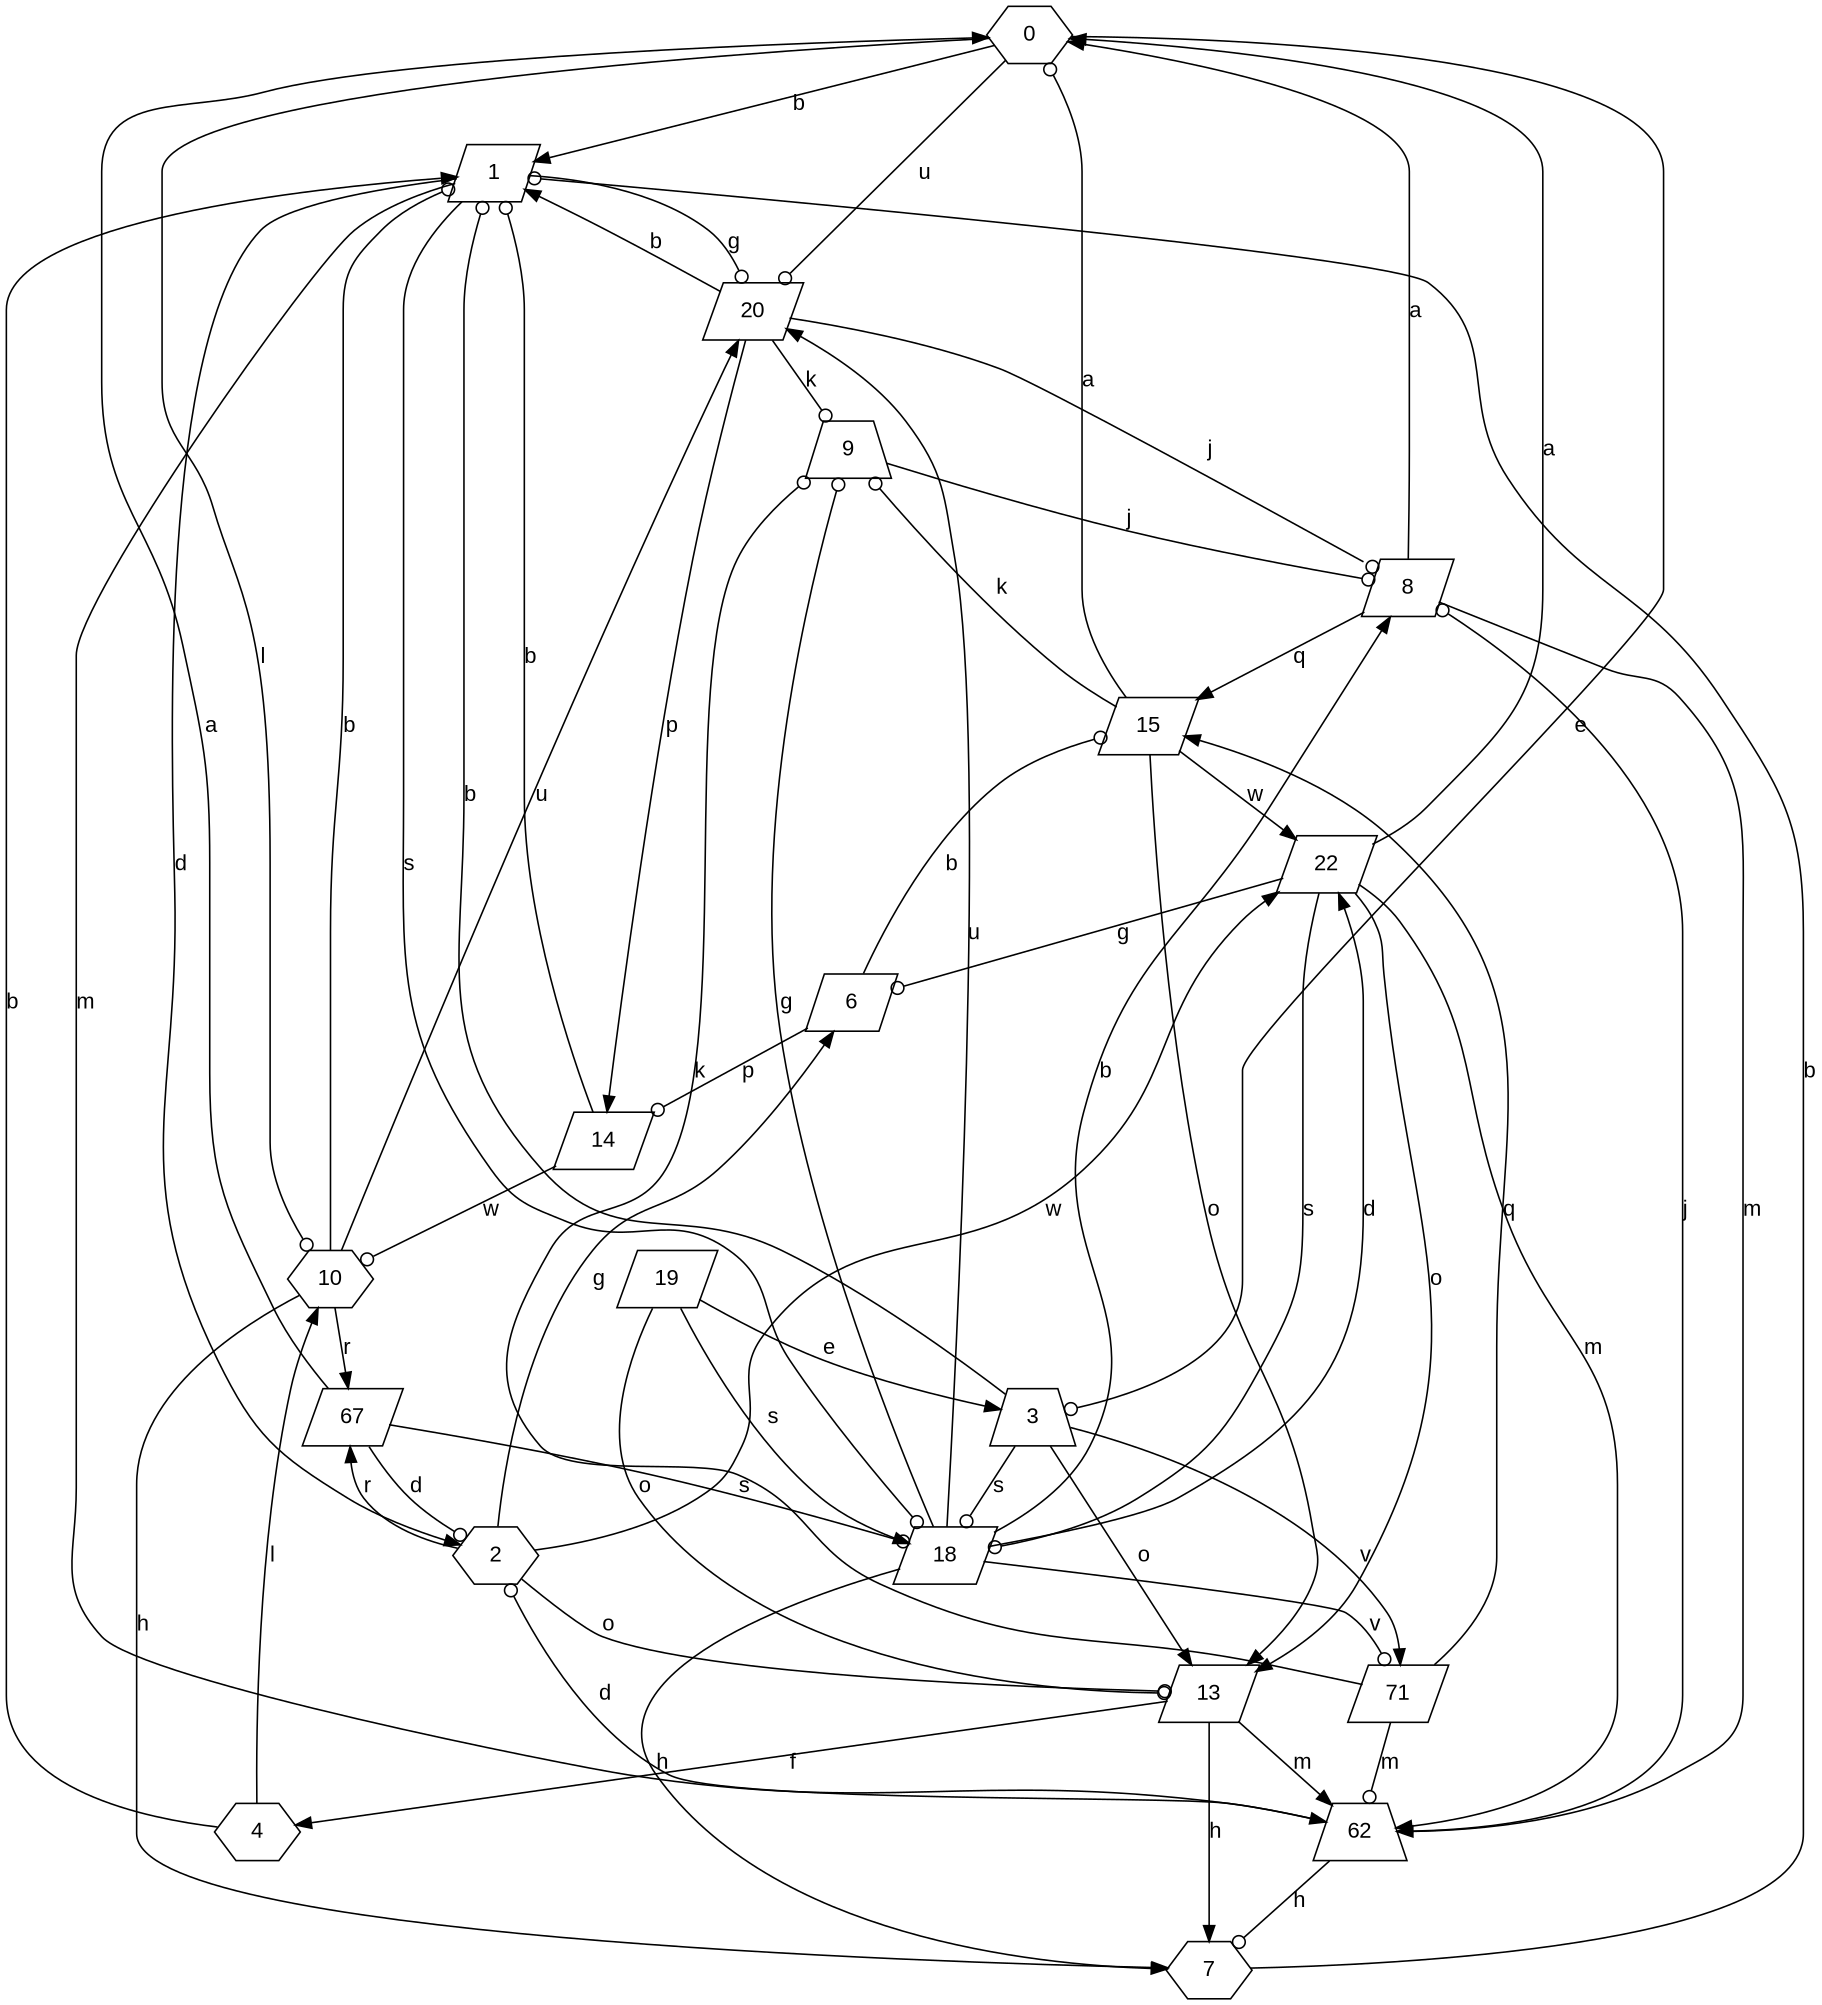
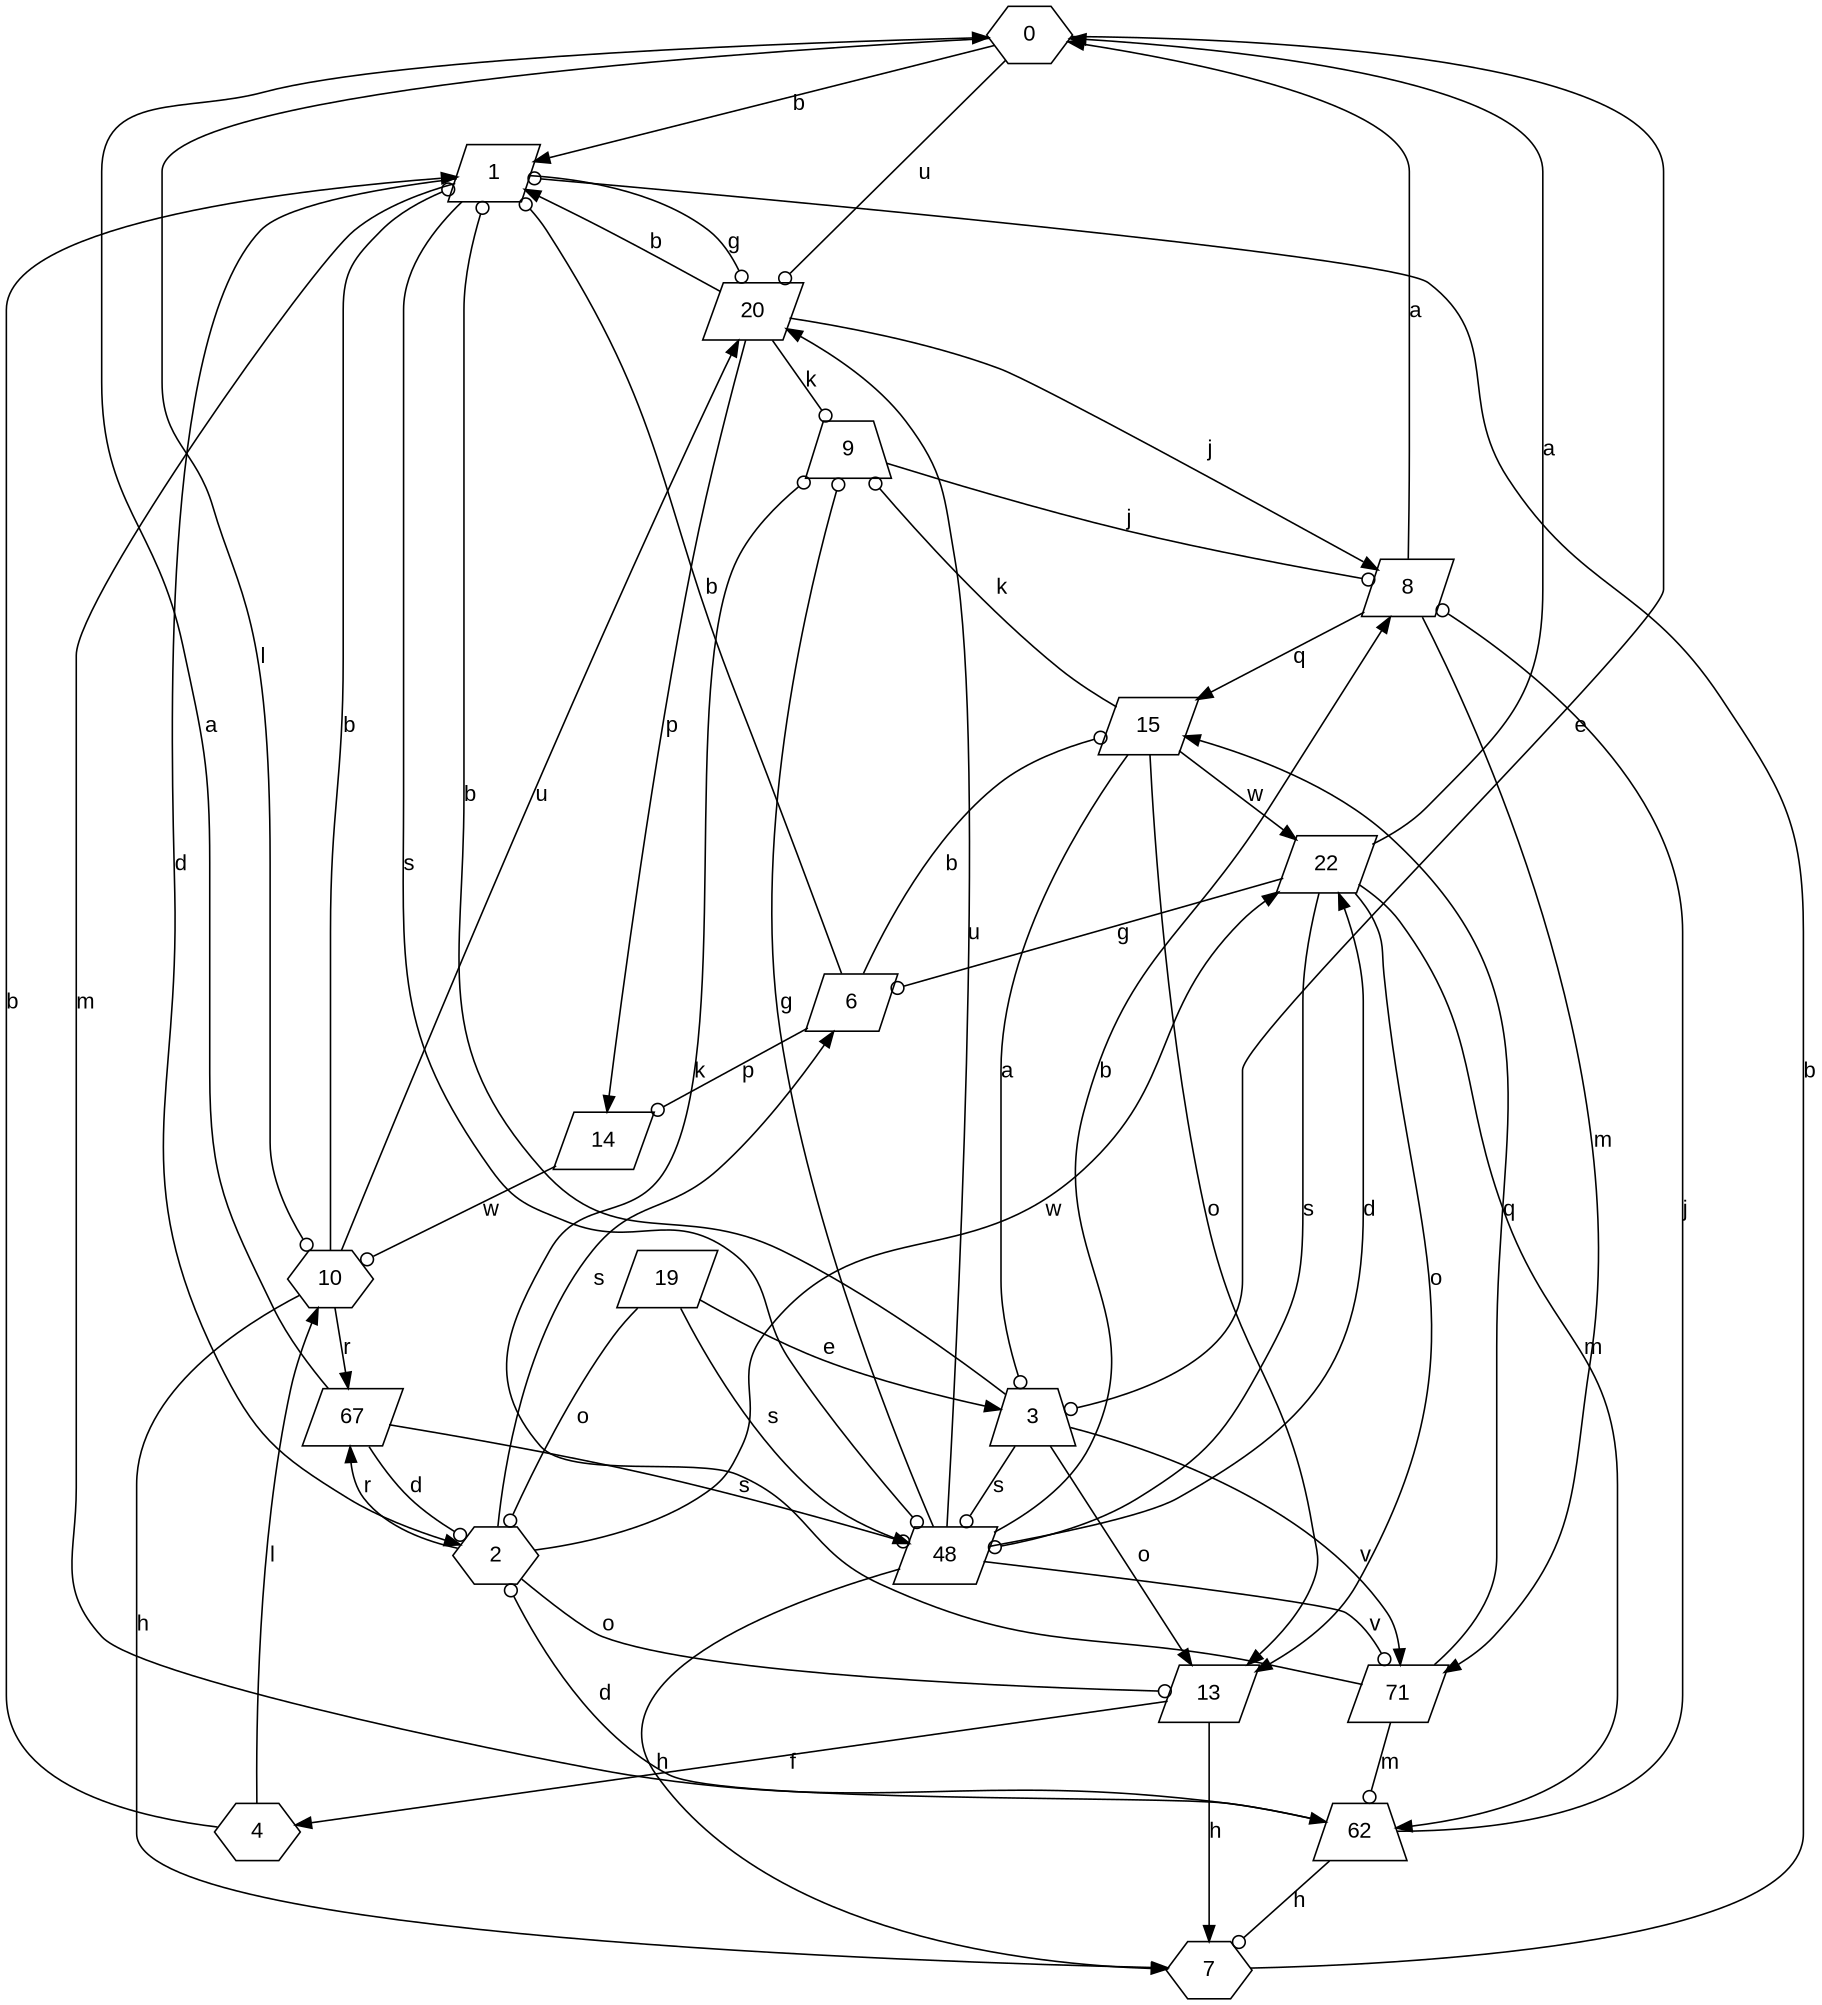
  strict digraph {
    fontname="Liberation Sans"
    node [fontname="Liberation Sans" shape=parallelogram]
    edge [arrowhead=normal fontname="Liberation Sans"]
    0 [shape=hexagon]
    1
    3 [shape=trapezium]
    10 [shape=hexagon]
    20
    n6 [label=62 shape=trapezium]
-   18
+   18 [label=48]
    2 [shape=hexagon]
    13
    n10 [label=71]
    n11 [label=67]
    7 [shape=hexagon]
    19
    14
    8
    9 [shape=trapezium]
    22
    6
    15
    4 [shape=hexagon]
    0 -> 1 [label=b]
    0 -> 3 [arrowhead=odot label=e]
    0 -> 10 [arrowhead=odot label=l]
    0 -> 20 [arrowhead=odot label=u]
    1 -> 20 [arrowhead=odot label=g]
    1 -> n6 [label=m]
    1 -> 18 [arrowhead=odot label=s]
    1 -> 2 [label=d]
    3 -> 1 [arrowhead=odot label=b]
    3 -> 18 [arrowhead=odot label=s]
    3 -> 13 [label=o]
    3 -> n10 [label=v]
    10 -> 1 [arrowhead=odot label=b]
    10 -> 20 [label=u]
    10 -> n11 [label=r]
    10 -> 7 [label=h]
    20 -> 1 [label=b]
    20 -> 14 [label=p]
-   20 -> 8 [arrowhead=odot label=j]
+   20 -> 8 [label=j]
    20 -> 9 [arrowhead=odot label=k]
    n6 -> 2 [arrowhead=odot label=d]
    n6 -> 7 [arrowhead=odot label=h]
    n6 -> 8 [arrowhead=odot label=j]
    18 -> 20 [label=u]
    18 -> n10 [arrowhead=odot label=v]
    18 -> 7 [label=h]
    18 -> 8 [label=b]
    18 -> 9 [arrowhead=odot label=g]
    18 -> 22 [label=d]
    2 -> 13 [arrowhead=odot label=o]
    2 -> n11 [label=r]
    2 -> 22 [label=w]
-   2 -> 6 [label=g]
-   13 -> n6 [label=m]
+   2 -> 6 [label=s]
    13 -> 7 [label=h]
    13 -> 4 [label=f]
    n10 -> n6 [arrowhead=odot label=m]
    n10 -> 9 [arrowhead=odot label=k]
    n10 -> 15 [label=q]
    n11 -> 0 [label=a]
    n11 -> 18 [arrowhead=odot label=s]
    n11 -> 2 [arrowhead=odot label=d]
    7 -> 1 [arrowhead=odot label=b]
    19 -> 3 [label=e]
    19 -> 18 [label=s]
-   19 -> 13 [arrowhead=odot label=o]
-   14 -> 1 [arrowhead=odot label=b]
+   19 -> 2 [arrowhead=odot label=o]
+   6 -> 1 [arrowhead=odot label=b]
    14 -> 10 [arrowhead=odot label=w]
    8 -> 0 [label=a]
-   8 -> n6 [label=m]
+   8 -> n10 [label=m]
    8 -> 15 [label=q]
    9 -> 8 [arrowhead=odot label=j]
    22 -> 0 [label=a]
    22 -> n6 [label=m]
    22 -> 18 [arrowhead=odot label=s]
    22 -> 13 [label=o]
    22 -> 6 [arrowhead=odot label=g]
    6 -> 14 [arrowhead=odot label=p]
    6 -> 15 [arrowhead=odot label=b]
-   15 -> 0 [arrowhead=odot label=a]
+   15 -> 3 [arrowhead=odot label=a]
    15 -> 13 [label=o]
    15 -> 9 [arrowhead=odot label=k]
    15 -> 22 [label=w]
    4 -> 1 [label=b]
    4 -> 10 [label=l]
  }
